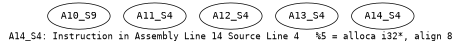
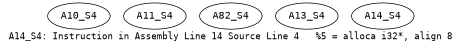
  digraph {
    fontsize=12
    label="A14_S4: Instruction in Assembly Line 14 Source Line 4	%5 = alloca i32*, align 8"
    fontname="DejaVu Sans Mono"
    node [fontname="DejaVu Sans Mono"]
-   A10_S4 [label=A10_S9]
+   A10_S4
    A11_S4
-   A12_S4
+   A12_S4 [label=A82_S4]
    A13_S4
    A14_S4
  }
